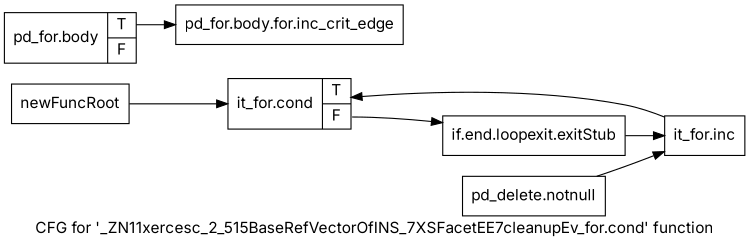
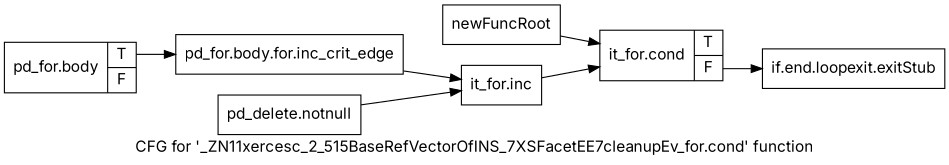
  digraph {
    fontname=Inter
    label="CFG for '_ZN11xercesc_2_515BaseRefVectorOfINS_7XSFacetEE7cleanupEv_for.cond' function"
    rankdir=LR
    node [fontname=Inter shape=record]
    edge [fontname=Inter]
    n1 [label="{newFuncRoot}"]
    n2 [label="{it_for.cond|{<s0>T|<s1>F}}"]
    n3 [label="{if.end.loopexit.exitStub}"]
    n4 [label="{pd_for.body|{<s0>T|<s1>F}}"]
    n5 [label="{pd_for.body.for.inc_crit_edge}"]
    n6 [label="{it_for.inc}"]
    n7 [label="{pd_delete.notnull}"]
    n1 -> n2
    n2 -> n3 [tailport=s1]
    n4 -> n5 [tailport=s0]
-   n3 -> n6
+   n5 -> n6
    n6 -> n2
    n7 -> n6
  }
